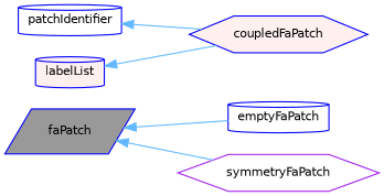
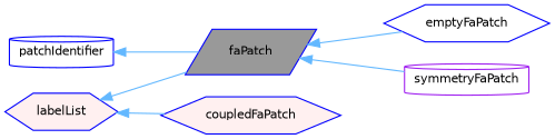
  digraph {
    rankdir=LR
    node [color=blue fillcolor=white fontname=Helvetica fontsize=10 shape=hexagon style=filled]
    edge [color=steelblue1 dir=back fontname=Helvetica fontsize=10 labelfontname=Helvetica labelfontsize=10 style=solid]
    n1 [fillcolor=grey60 fontcolor=black height=0.2 label=faPatch shape=parallelogram width=0.4]
-   n2 [height=0.2 label=emptyFaPatch shape=cylinder width=0.4]
-   n3 [color=purple height=0.2 label=symmetryFaPatch width=0.4]
+   n2 [height=0.2 label=emptyFaPatch width=0.4]
+   n3 [color=purple height=0.2 label=symmetryFaPatch shape=cylinder width=0.4]
    n4 [fillcolor="#FFF0F0" height=0.2 label=coupledFaPatch width=0.4]
    n5 [height=0.2 label=patchIdentifier shape=cylinder width=0.4]
-   n6 [fillcolor="#FFF0F0" height=0.2 label=labelList shape=cylinder width=0.4]
+   n6 [fillcolor="#FFF0F0" height=0.2 label=labelList width=0.4]
    n1 -> n2
    n1 -> n3
-   n5 -> n4
+   n5 -> n1
+   n6 -> n1
    n6 -> n4
  }
